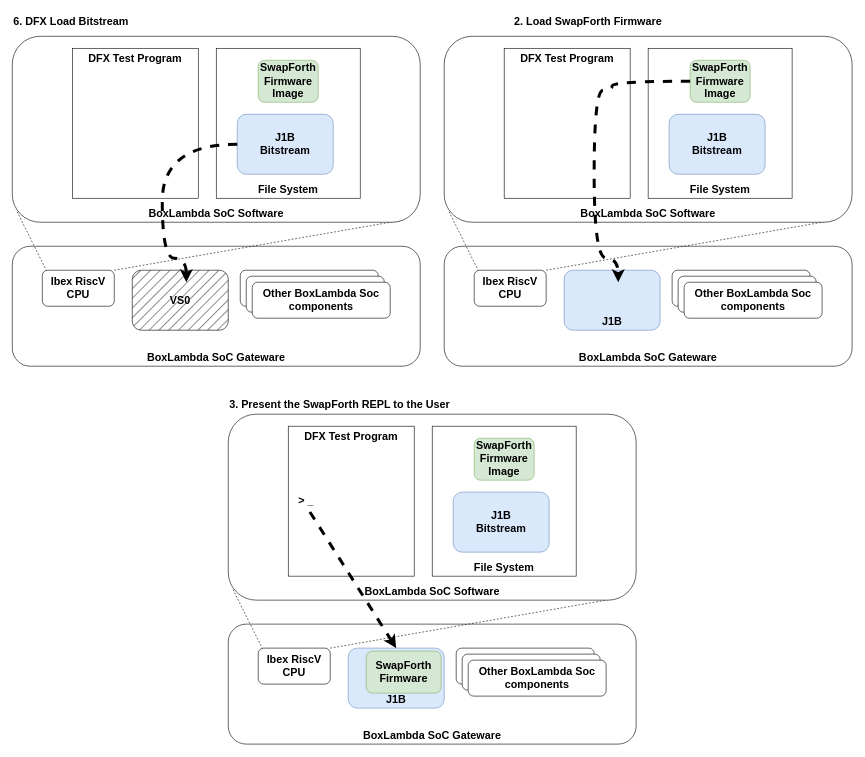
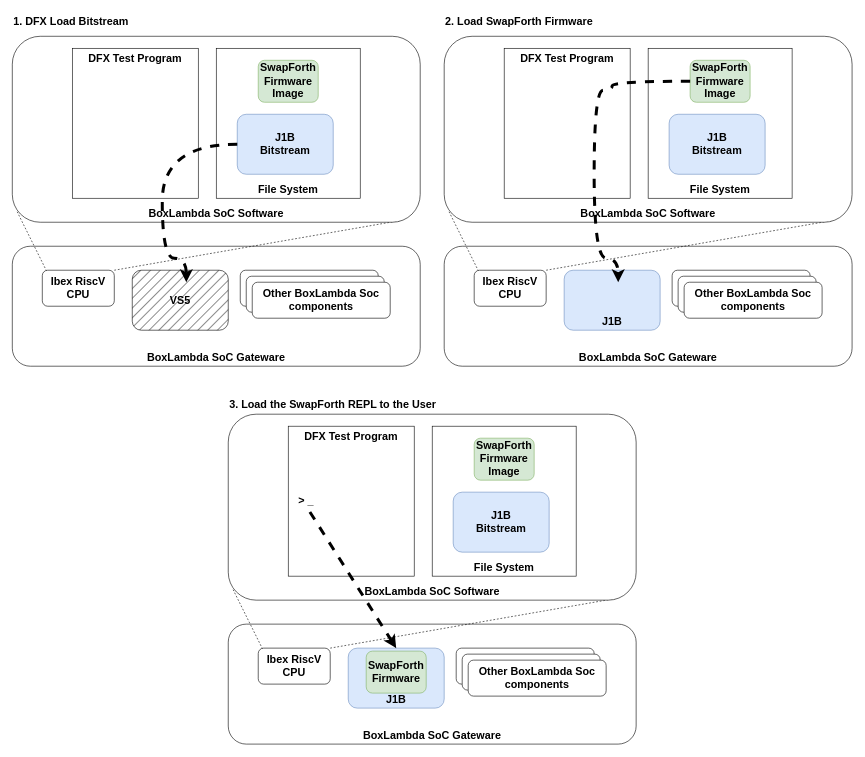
  <mxCell id="0" />
  <mxCell id="1" parent="0" />
  <mxCell id="2" value="BoxLambda SoC Gateware" style="rounded=1;whiteSpace=wrap;html=1;fontSize=18;fontStyle=1;verticalAlign=bottom;" parent="1" vertex="1"><mxGeometry x="20" y="410" width="680" height="200" as="geometry" /></mxCell>
- <mxCell id="3" value="&lt;font style=&quot;font-size: 18px;&quot;&gt;&lt;b&gt;VS0&lt;/b&gt;&lt;/font&gt;" style="rounded=1;whiteSpace=wrap;html=1;fillStyle=hatch;fillColor=#000000;" parent="1" vertex="1"><mxGeometry x="220" y="450" width="160" height="100" as="geometry" /></mxCell>
+ <mxCell id="3" value="&lt;font style=&quot;font-size: 18px;&quot;&gt;&lt;b&gt;VS5&lt;/b&gt;&lt;/font&gt;" style="rounded=1;whiteSpace=wrap;html=1;fillStyle=hatch;fillColor=#000000;" parent="1" vertex="1"><mxGeometry x="220" y="450" width="160" height="100" as="geometry" /></mxCell>
  <mxCell id="4" value="&lt;font style=&quot;font-size: 18px;&quot;&gt;Other BoxLambda Soc components&lt;/font&gt;" style="rounded=1;whiteSpace=wrap;html=1;fontStyle=1" parent="1" vertex="1"><mxGeometry x="400" y="450" width="230" height="60" as="geometry" /></mxCell>
  <mxCell id="5" value="&lt;font style=&quot;font-size: 18px;&quot;&gt;Other BoxLambda Soc components&lt;/font&gt;" style="rounded=1;whiteSpace=wrap;html=1;fontStyle=1" parent="1" vertex="1"><mxGeometry x="410" y="460" width="230" height="60" as="geometry" /></mxCell>
  <mxCell id="6" value="&lt;font style=&quot;font-size: 18px;&quot;&gt;Other BoxLambda Soc components&lt;/font&gt;" style="rounded=1;whiteSpace=wrap;html=1;fontStyle=1" parent="1" vertex="1"><mxGeometry x="420" y="470" width="230" height="60" as="geometry" /></mxCell>
  <mxCell id="7" value="" style="endArrow=none;html=1;rounded=0;entryX=0.012;entryY=0.944;entryDx=0;entryDy=0;entryPerimeter=0;exitX=0.083;exitY=0.117;exitDx=0;exitDy=0;exitPerimeter=0;dashed=1;" parent="1" source="9" target="10" edge="1"><mxGeometry width="50" height="50" relative="1" as="geometry"><mxPoint x="30" y="730" as="sourcePoint" /><mxPoint x="80" y="680" as="targetPoint" /></mxGeometry></mxCell>
  <mxCell id="8" value="" style="endArrow=none;html=1;rounded=0;entryX=0.953;entryY=0.99;entryDx=0;entryDy=0;entryPerimeter=0;exitX=0.25;exitY=0.2;exitDx=0;exitDy=0;exitPerimeter=0;dashed=1;" parent="1" source="2" target="10" edge="1"><mxGeometry width="50" height="50" relative="1" as="geometry"><mxPoint x="550" y="430" as="sourcePoint" /><mxPoint x="600" y="380" as="targetPoint" /></mxGeometry></mxCell>
  <mxCell id="9" value="&lt;font style=&quot;font-size: 18px;&quot;&gt;&lt;b&gt;Ibex RiscV CPU&lt;/b&gt;&lt;/font&gt;" style="rounded=1;whiteSpace=wrap;html=1;" parent="1" vertex="1"><mxGeometry x="70" y="450" width="120" height="60" as="geometry" /></mxCell>
  <mxCell id="10" value="&lt;font style=&quot;font-size: 18px;&quot;&gt;&lt;b&gt;BoxLambda SoC Software&lt;/b&gt;&lt;/font&gt;" style="rounded=1;whiteSpace=wrap;html=1;verticalAlign=bottom;" parent="1" vertex="1"><mxGeometry x="20" y="60" width="680" height="310" as="geometry" /></mxCell>
  <mxCell id="11" value="&lt;font style=&quot;font-size: 18px;&quot;&gt;&lt;b&gt;DFX Test Program&lt;/b&gt;&lt;/font&gt;" style="rounded=0;whiteSpace=wrap;html=1;verticalAlign=top;" parent="1" vertex="1"><mxGeometry x="120" y="80" width="210" height="250" as="geometry" /></mxCell>
  <mxCell id="12" value="&lt;font style=&quot;font-size: 18px;&quot;&gt;&lt;b&gt;File System&lt;/b&gt;&lt;/font&gt;" style="rounded=0;whiteSpace=wrap;html=1;verticalAlign=bottom;" parent="1" vertex="1"><mxGeometry x="360" y="80" width="240" height="250" as="geometry" /></mxCell>
  <mxCell id="13" value="J1B&lt;div style=&quot;font-size: 18px;&quot;&gt;Bitstream&lt;/div&gt;" style="rounded=1;whiteSpace=wrap;html=1;fillStyle=auto;fillColor=#dae8fc;strokeColor=#6c8ebf;fontSize=18;fontStyle=1" parent="1" vertex="1"><mxGeometry x="395" y="190" width="160" height="100" as="geometry" /></mxCell>
  <mxCell id="14" value="SwapForth Firmware&lt;div&gt;Image&lt;/div&gt;" style="rounded=1;whiteSpace=wrap;html=1;fillColor=#d5e8d4;strokeColor=#82b366;fontSize=18;fontStyle=1" parent="1" vertex="1"><mxGeometry x="430" y="100" width="100" height="70" as="geometry" /></mxCell>
  <mxCell id="15" value="" style="endArrow=classic;html=1;rounded=0;exitX=0;exitY=0.5;exitDx=0;exitDy=0;entryX=0.563;entryY=0.2;entryDx=0;entryDy=0;entryPerimeter=0;edgeStyle=orthogonalEdgeStyle;curved=1;strokeWidth=5;dashed=1;" parent="1" source="13" target="3" edge="1"><mxGeometry x="-0.114" y="-10" width="50" height="50" relative="1" as="geometry"><mxPoint x="40" y="760" as="sourcePoint" /><mxPoint x="90" y="710" as="targetPoint" /><Array as="points"><mxPoint x="270" y="240" /><mxPoint x="270" y="430" /><mxPoint x="310" y="430" /></Array><mxPoint as="offset" /></mxGeometry></mxCell>
  <mxCell id="16" value="BoxLambda SoC Gateware" style="rounded=1;whiteSpace=wrap;html=1;fontSize=18;fontStyle=1;verticalAlign=bottom;" parent="1" vertex="1"><mxGeometry x="740" y="410" width="680" height="200" as="geometry" /></mxCell>
  <mxCell id="17" value="&lt;b&gt;&lt;font style=&quot;font-size: 18px;&quot;&gt;J1B&lt;/font&gt;&lt;/b&gt;" style="rounded=1;whiteSpace=wrap;html=1;fillStyle=auto;fillColor=#dae8fc;strokeColor=#6c8ebf;verticalAlign=bottom;" parent="1" vertex="1"><mxGeometry x="940" y="450" width="160" height="100" as="geometry" /></mxCell>
  <mxCell id="18" value="&lt;font style=&quot;font-size: 18px;&quot;&gt;Other BoxLambda Soc components&lt;/font&gt;" style="rounded=1;whiteSpace=wrap;html=1;fontStyle=1" parent="1" vertex="1"><mxGeometry x="1120" y="450" width="230" height="60" as="geometry" /></mxCell>
  <mxCell id="19" value="&lt;font style=&quot;font-size: 18px;&quot;&gt;Other BoxLambda Soc components&lt;/font&gt;" style="rounded=1;whiteSpace=wrap;html=1;fontStyle=1" parent="1" vertex="1"><mxGeometry x="1130" y="460" width="230" height="60" as="geometry" /></mxCell>
  <mxCell id="20" value="&lt;font style=&quot;font-size: 18px;&quot;&gt;Other BoxLambda Soc components&lt;/font&gt;" style="rounded=1;whiteSpace=wrap;html=1;fontStyle=1" parent="1" vertex="1"><mxGeometry x="1140" y="470" width="230" height="60" as="geometry" /></mxCell>
  <mxCell id="21" value="" style="endArrow=none;html=1;rounded=0;entryX=0.012;entryY=0.944;entryDx=0;entryDy=0;entryPerimeter=0;exitX=0.083;exitY=0.117;exitDx=0;exitDy=0;exitPerimeter=0;dashed=1;" parent="1" source="23" target="24" edge="1"><mxGeometry width="50" height="50" relative="1" as="geometry"><mxPoint x="750" y="730" as="sourcePoint" /><mxPoint x="800" y="680" as="targetPoint" /></mxGeometry></mxCell>
  <mxCell id="22" value="" style="endArrow=none;html=1;rounded=0;entryX=0.953;entryY=0.99;entryDx=0;entryDy=0;entryPerimeter=0;exitX=0.25;exitY=0.2;exitDx=0;exitDy=0;exitPerimeter=0;dashed=1;" parent="1" source="16" target="24" edge="1"><mxGeometry width="50" height="50" relative="1" as="geometry"><mxPoint x="1270" y="430" as="sourcePoint" /><mxPoint x="1320" y="380" as="targetPoint" /></mxGeometry></mxCell>
  <mxCell id="23" value="&lt;font style=&quot;font-size: 18px;&quot;&gt;&lt;b&gt;Ibex RiscV CPU&lt;/b&gt;&lt;/font&gt;" style="rounded=1;whiteSpace=wrap;html=1;" parent="1" vertex="1"><mxGeometry x="790" y="450" width="120" height="60" as="geometry" /></mxCell>
  <mxCell id="24" value="&lt;font style=&quot;font-size: 18px;&quot;&gt;&lt;b&gt;BoxLambda SoC Software&lt;/b&gt;&lt;/font&gt;" style="rounded=1;whiteSpace=wrap;html=1;verticalAlign=bottom;" parent="1" vertex="1"><mxGeometry x="740" y="60" width="680" height="310" as="geometry" /></mxCell>
  <mxCell id="25" value="&lt;font style=&quot;font-size: 18px;&quot;&gt;&lt;b&gt;DFX Test Program&lt;/b&gt;&lt;/font&gt;" style="rounded=0;whiteSpace=wrap;html=1;verticalAlign=top;" parent="1" vertex="1"><mxGeometry x="840" y="80" width="210" height="250" as="geometry" /></mxCell>
  <mxCell id="26" value="&lt;font style=&quot;font-size: 18px;&quot;&gt;&lt;b&gt;File System&lt;/b&gt;&lt;/font&gt;" style="rounded=0;whiteSpace=wrap;html=1;verticalAlign=bottom;" parent="1" vertex="1"><mxGeometry x="1080" y="80" width="240" height="250" as="geometry" /></mxCell>
  <mxCell id="27" value="J1B&lt;div style=&quot;font-size: 18px;&quot;&gt;Bitstream&lt;/div&gt;" style="rounded=1;whiteSpace=wrap;html=1;fillStyle=auto;fillColor=#dae8fc;strokeColor=#6c8ebf;fontSize=18;fontStyle=1" parent="1" vertex="1"><mxGeometry x="1115" y="190" width="160" height="100" as="geometry" /></mxCell>
  <mxCell id="28" value="SwapForth Firmware&lt;div&gt;Image&lt;/div&gt;" style="rounded=1;whiteSpace=wrap;html=1;fillColor=#d5e8d4;strokeColor=#82b366;fontSize=18;fontStyle=1" parent="1" vertex="1"><mxGeometry x="1150" y="100" width="100" height="70" as="geometry" /></mxCell>
  <mxCell id="29" value="" style="endArrow=classic;html=1;rounded=0;exitX=0;exitY=0.5;exitDx=0;exitDy=0;entryX=0.563;entryY=0.2;entryDx=0;entryDy=0;entryPerimeter=0;edgeStyle=orthogonalEdgeStyle;curved=1;strokeWidth=5;dashed=1;" parent="1" source="28" target="17" edge="1"><mxGeometry x="0.065" y="-20" width="50" height="50" relative="1" as="geometry"><mxPoint x="760" y="760" as="sourcePoint" /><mxPoint x="810" y="710" as="targetPoint" /><Array as="points"><mxPoint x="1020" y="135" /><mxPoint x="1020" y="150" /><mxPoint x="990" y="150" /><mxPoint x="990" y="430" /><mxPoint x="1030" y="430" /></Array><mxPoint as="offset" /></mxGeometry></mxCell>
  <mxCell id="30" value="BoxLambda SoC Gateware" style="rounded=1;whiteSpace=wrap;html=1;fontSize=18;fontStyle=1;verticalAlign=bottom;" parent="1" vertex="1"><mxGeometry x="380" y="1040" width="680" height="200" as="geometry" /></mxCell>
  <mxCell id="31" value="&lt;b&gt;&lt;font style=&quot;font-size: 18px;&quot;&gt;J1B&lt;/font&gt;&lt;/b&gt;" style="rounded=1;whiteSpace=wrap;html=1;fillStyle=auto;fillColor=#dae8fc;strokeColor=#6c8ebf;verticalAlign=bottom;" parent="1" vertex="1"><mxGeometry x="580" y="1080" width="160" height="100" as="geometry" /></mxCell>
  <mxCell id="32" value="&lt;font style=&quot;font-size: 18px;&quot;&gt;Other BoxLambda Soc components&lt;/font&gt;" style="rounded=1;whiteSpace=wrap;html=1;fontStyle=1" parent="1" vertex="1"><mxGeometry x="760" y="1080" width="230" height="60" as="geometry" /></mxCell>
  <mxCell id="33" value="&lt;font style=&quot;font-size: 18px;&quot;&gt;Other BoxLambda Soc components&lt;/font&gt;" style="rounded=1;whiteSpace=wrap;html=1;fontStyle=1" parent="1" vertex="1"><mxGeometry x="770" y="1090" width="230" height="60" as="geometry" /></mxCell>
  <mxCell id="34" value="&lt;font style=&quot;font-size: 18px;&quot;&gt;Other BoxLambda Soc components&lt;/font&gt;" style="rounded=1;whiteSpace=wrap;html=1;fontStyle=1" parent="1" vertex="1"><mxGeometry x="780" y="1100" width="230" height="60" as="geometry" /></mxCell>
  <mxCell id="35" value="" style="endArrow=none;html=1;rounded=0;entryX=0.012;entryY=0.944;entryDx=0;entryDy=0;entryPerimeter=0;exitX=0.083;exitY=0.117;exitDx=0;exitDy=0;exitPerimeter=0;dashed=1;" parent="1" source="37" target="38" edge="1"><mxGeometry width="50" height="50" relative="1" as="geometry"><mxPoint x="390" y="1360" as="sourcePoint" /><mxPoint x="440" y="1310" as="targetPoint" /></mxGeometry></mxCell>
  <mxCell id="36" value="" style="endArrow=none;html=1;rounded=0;entryX=0.953;entryY=0.99;entryDx=0;entryDy=0;entryPerimeter=0;exitX=0.25;exitY=0.2;exitDx=0;exitDy=0;exitPerimeter=0;dashed=1;" parent="1" source="30" target="38" edge="1"><mxGeometry width="50" height="50" relative="1" as="geometry"><mxPoint x="910" y="1060" as="sourcePoint" /><mxPoint x="960" y="1010" as="targetPoint" /></mxGeometry></mxCell>
  <mxCell id="37" value="&lt;font style=&quot;font-size: 18px;&quot;&gt;&lt;b&gt;Ibex RiscV CPU&lt;/b&gt;&lt;/font&gt;" style="rounded=1;whiteSpace=wrap;html=1;" parent="1" vertex="1"><mxGeometry x="430" y="1080" width="120" height="60" as="geometry" /></mxCell>
  <mxCell id="38" value="&lt;font style=&quot;font-size: 18px;&quot;&gt;&lt;b&gt;BoxLambda SoC Software&lt;/b&gt;&lt;/font&gt;" style="rounded=1;whiteSpace=wrap;html=1;verticalAlign=bottom;" parent="1" vertex="1"><mxGeometry x="380" y="690" width="680" height="310" as="geometry" /></mxCell>
  <mxCell id="39" value="&lt;font style=&quot;font-size: 18px;&quot;&gt;&lt;b&gt;DFX Test Program&lt;/b&gt;&lt;/font&gt;" style="rounded=0;whiteSpace=wrap;html=1;verticalAlign=top;" parent="1" vertex="1"><mxGeometry x="480" y="710" width="210" height="250" as="geometry" /></mxCell>
  <mxCell id="40" value="&lt;font style=&quot;font-size: 18px;&quot;&gt;&lt;b&gt;File System&lt;/b&gt;&lt;/font&gt;" style="rounded=0;whiteSpace=wrap;html=1;verticalAlign=bottom;" parent="1" vertex="1"><mxGeometry x="720" y="710" width="240" height="250" as="geometry" /></mxCell>
  <mxCell id="41" value="J1B&lt;div style=&quot;font-size: 18px;&quot;&gt;Bitstream&lt;/div&gt;" style="rounded=1;whiteSpace=wrap;html=1;fillStyle=auto;fillColor=#dae8fc;strokeColor=#6c8ebf;fontSize=18;fontStyle=1" parent="1" vertex="1"><mxGeometry x="755" y="820" width="160" height="100" as="geometry" /></mxCell>
  <mxCell id="42" value="SwapForth Firmware&lt;div&gt;Image&lt;/div&gt;" style="rounded=1;whiteSpace=wrap;html=1;fillColor=#d5e8d4;strokeColor=#82b366;fontSize=18;fontStyle=1" parent="1" vertex="1"><mxGeometry x="790" y="730" width="100" height="70" as="geometry" /></mxCell>
- <mxCell id="43" value="SwapForth&lt;div&gt;Firmware&lt;/div&gt;" style="rounded=1;whiteSpace=wrap;html=1;fillColor=#d5e8d4;strokeColor=#82b366;fontSize=18;fontStyle=1" parent="1" vertex="1"><mxGeometry x="610" y="1085" width="125" height="70" as="geometry" /></mxCell>
+ <mxCell id="43" value="SwapForth&lt;div&gt;Firmware&lt;/div&gt;" style="rounded=1;whiteSpace=wrap;html=1;fillColor=#d5e8d4;strokeColor=#82b366;fontSize=18;fontStyle=1" parent="1" vertex="1"><mxGeometry x="610" y="1085" width="100" height="70" as="geometry" /></mxCell>
  <mxCell id="44" value="&lt;b style=&quot;font-size: 18px; background-color: initial;&quot;&gt;&amp;gt; _&lt;/b&gt;" style="text;html=1;align=left;verticalAlign=middle;whiteSpace=wrap;rounded=0;" parent="1" vertex="1"><mxGeometry x="495" y="820" width="190" height="30" as="geometry" /></mxCell>
  <mxCell id="45" value="" style="endArrow=classic;html=1;rounded=0;entryX=0.5;entryY=0;entryDx=0;entryDy=0;exitX=0.111;exitY=1.1;exitDx=0;exitDy=0;exitPerimeter=0;strokeWidth=5;dashed=1;" parent="1" source="44" target="31" edge="1"><mxGeometry width="50" height="50" relative="1" as="geometry"><mxPoint x="500" y="1330" as="sourcePoint" /><mxPoint x="550" y="1280" as="targetPoint" /></mxGeometry></mxCell>
- <mxCell id="46" value="6. DFX Load Bitstream" style="text;html=1;align=left;verticalAlign=middle;whiteSpace=wrap;rounded=0;fontSize=18;fontStyle=1" parent="1" vertex="1"><mxGeometry x="20" y="20" width="200" height="30" as="geometry" /></mxCell>
- <mxCell id="47" value="2. Load SwapForth Firmware" style="text;html=1;align=left;verticalAlign=middle;whiteSpace=wrap;rounded=0;fontSize=18;fontStyle=1" parent="1" vertex="1"><mxGeometry x="855" y="20" width="260" height="30" as="geometry" /></mxCell>
- <mxCell id="48" value="3. Present the SwapForth REPL to the User" style="text;html=1;align=left;verticalAlign=middle;whiteSpace=wrap;rounded=0;fontSize=18;fontStyle=1" parent="1" vertex="1"><mxGeometry x="380" y="660" width="400" height="30" as="geometry" /></mxCell>
+ <mxCell id="46" value="1. DFX Load Bitstream" style="text;html=1;align=left;verticalAlign=middle;whiteSpace=wrap;rounded=0;fontSize=18;fontStyle=1" parent="1" vertex="1"><mxGeometry x="20" y="20" width="200" height="30" as="geometry" /></mxCell>
+ <mxCell id="47" value="2. Load SwapForth Firmware" style="text;html=1;align=left;verticalAlign=middle;whiteSpace=wrap;rounded=0;fontSize=18;fontStyle=1" parent="1" vertex="1"><mxGeometry x="740" y="20" width="260" height="30" as="geometry" /></mxCell>
+ <mxCell id="48" value="3. Load the SwapForth REPL to the User" style="text;html=1;align=left;verticalAlign=middle;whiteSpace=wrap;rounded=0;fontSize=18;fontStyle=1" parent="1" vertex="1"><mxGeometry x="380" y="660" width="400" height="30" as="geometry" /></mxCell>
